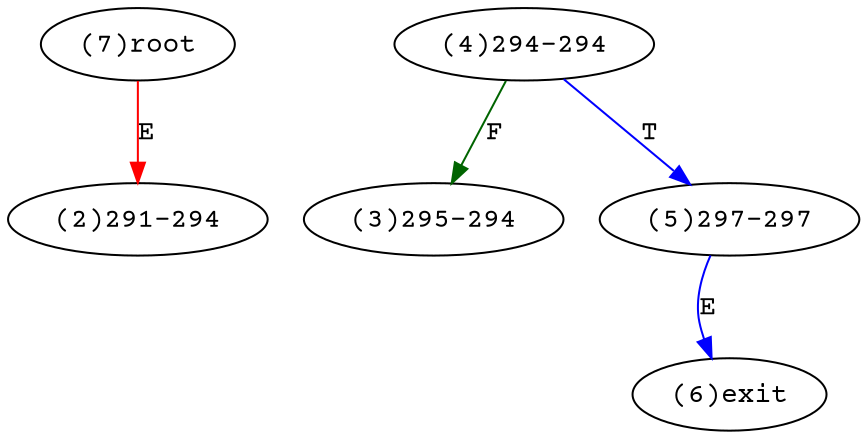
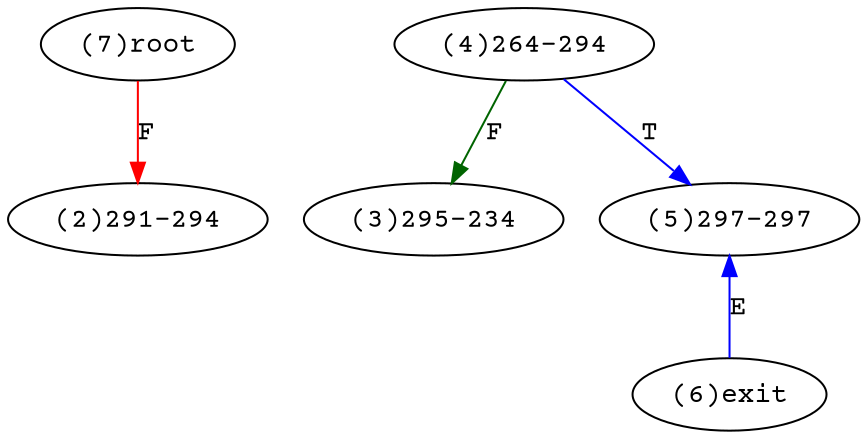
  digraph {
    fontname="Courier Prime"
    node [fontname="Courier Prime"]
    edge [color=blue fontname="Courier Prime"]
    n1 [label="(7)root"]
    n2 [label="(2)291-294"]
-   n3 [label="(4)294-294"]
-   n4 [label="(3)295-294"]
+   n3 [label="(4)264-294"]
+   n4 [label="(3)295-234"]
    n5 [label="(5)297-297"]
    n6 [label="(6)exit"]
-   n1 -> n2 [color=red label=E]
+   n1 -> n2 [color=red label=F]
    n3 -> n4 [color=darkgreen label=F]
    n3 -> n5 [label=T]
-   n5 -> n6 [label=E]
+   n6 -> n5 [label=E]
  }
